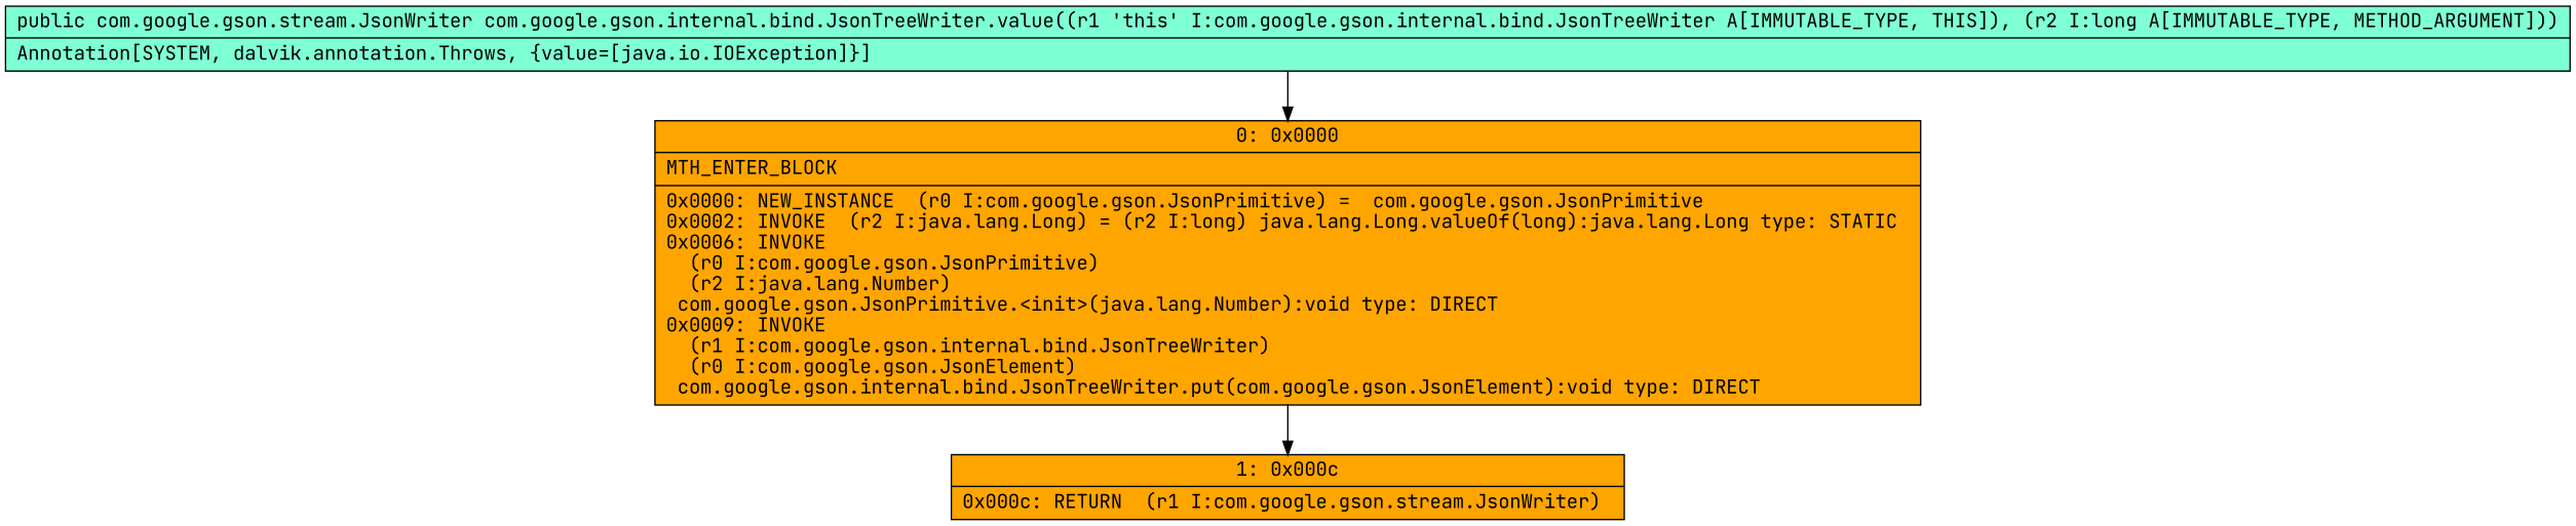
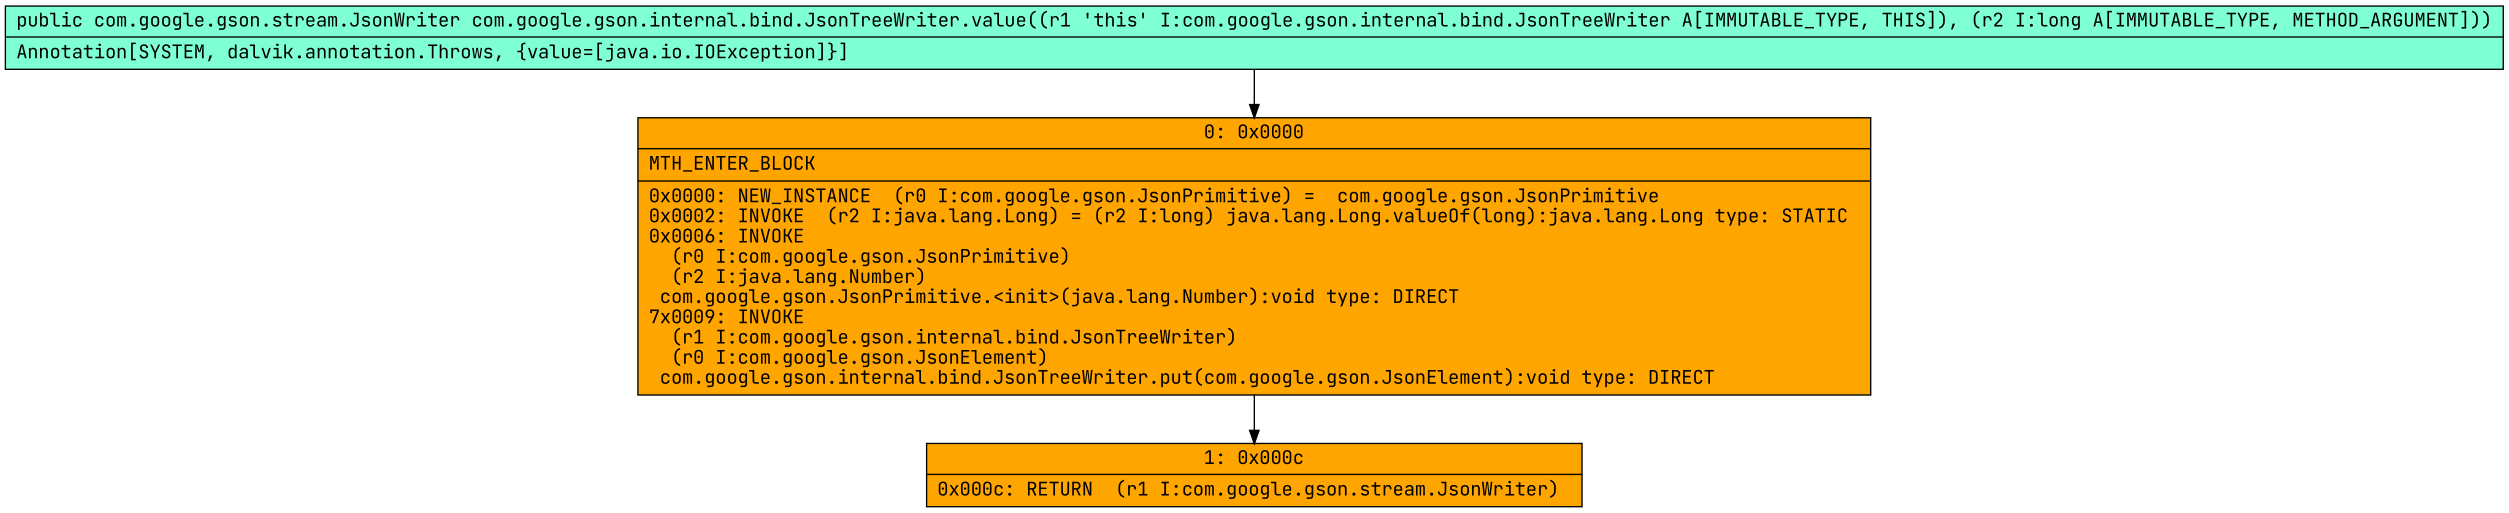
  digraph {
    fontname="JetBrains Mono"
    node [shape=record style=filled fillcolor=orange fontname="JetBrains Mono"]
    edge [fontname="JetBrains Mono"]
-   n1 [label="{0\:\ 0x0000|MTH_ENTER_BLOCK\l|0x0000: NEW_INSTANCE  (r0 I:com.google.gson.JsonPrimitive) =  com.google.gson.JsonPrimitive \l0x0002: INVOKE  (r2 I:java.lang.Long) = (r2 I:long) java.lang.Long.valueOf(long):java.lang.Long type: STATIC \l0x0006: INVOKE  \l  (r0 I:com.google.gson.JsonPrimitive)\l  (r2 I:java.lang.Number)\l com.google.gson.JsonPrimitive.\<init\>(java.lang.Number):void type: DIRECT \l0x0009: INVOKE  \l  (r1 I:com.google.gson.internal.bind.JsonTreeWriter)\l  (r0 I:com.google.gson.JsonElement)\l com.google.gson.internal.bind.JsonTreeWriter.put(com.google.gson.JsonElement):void type: DIRECT \l}"]
+   n1 [label="{0\:\ 0x0000|MTH_ENTER_BLOCK\l|0x0000: NEW_INSTANCE  (r0 I:com.google.gson.JsonPrimitive) =  com.google.gson.JsonPrimitive \l0x0002: INVOKE  (r2 I:java.lang.Long) = (r2 I:long) java.lang.Long.valueOf(long):java.lang.Long type: STATIC \l0x0006: INVOKE  \l  (r0 I:com.google.gson.JsonPrimitive)\l  (r2 I:java.lang.Number)\l com.google.gson.JsonPrimitive.\<init\>(java.lang.Number):void type: DIRECT \l7x0009: INVOKE  \l  (r1 I:com.google.gson.internal.bind.JsonTreeWriter)\l  (r0 I:com.google.gson.JsonElement)\l com.google.gson.internal.bind.JsonTreeWriter.put(com.google.gson.JsonElement):void type: DIRECT \l}"]
    n2 [label="{1\:\ 0x000c|0x000c: RETURN  (r1 I:com.google.gson.stream.JsonWriter) \l}"]
    n3 [label="{public com.google.gson.stream.JsonWriter com.google.gson.internal.bind.JsonTreeWriter.value((r1 'this' I:com.google.gson.internal.bind.JsonTreeWriter A[IMMUTABLE_TYPE, THIS]), (r2 I:long A[IMMUTABLE_TYPE, METHOD_ARGUMENT]))  | Annotation[SYSTEM, dalvik.annotation.Throws, \{value=[java.io.IOException]\}]\l}" fillcolor=aquamarine]
    n1 -> n2
    n3 -> n1
  }
